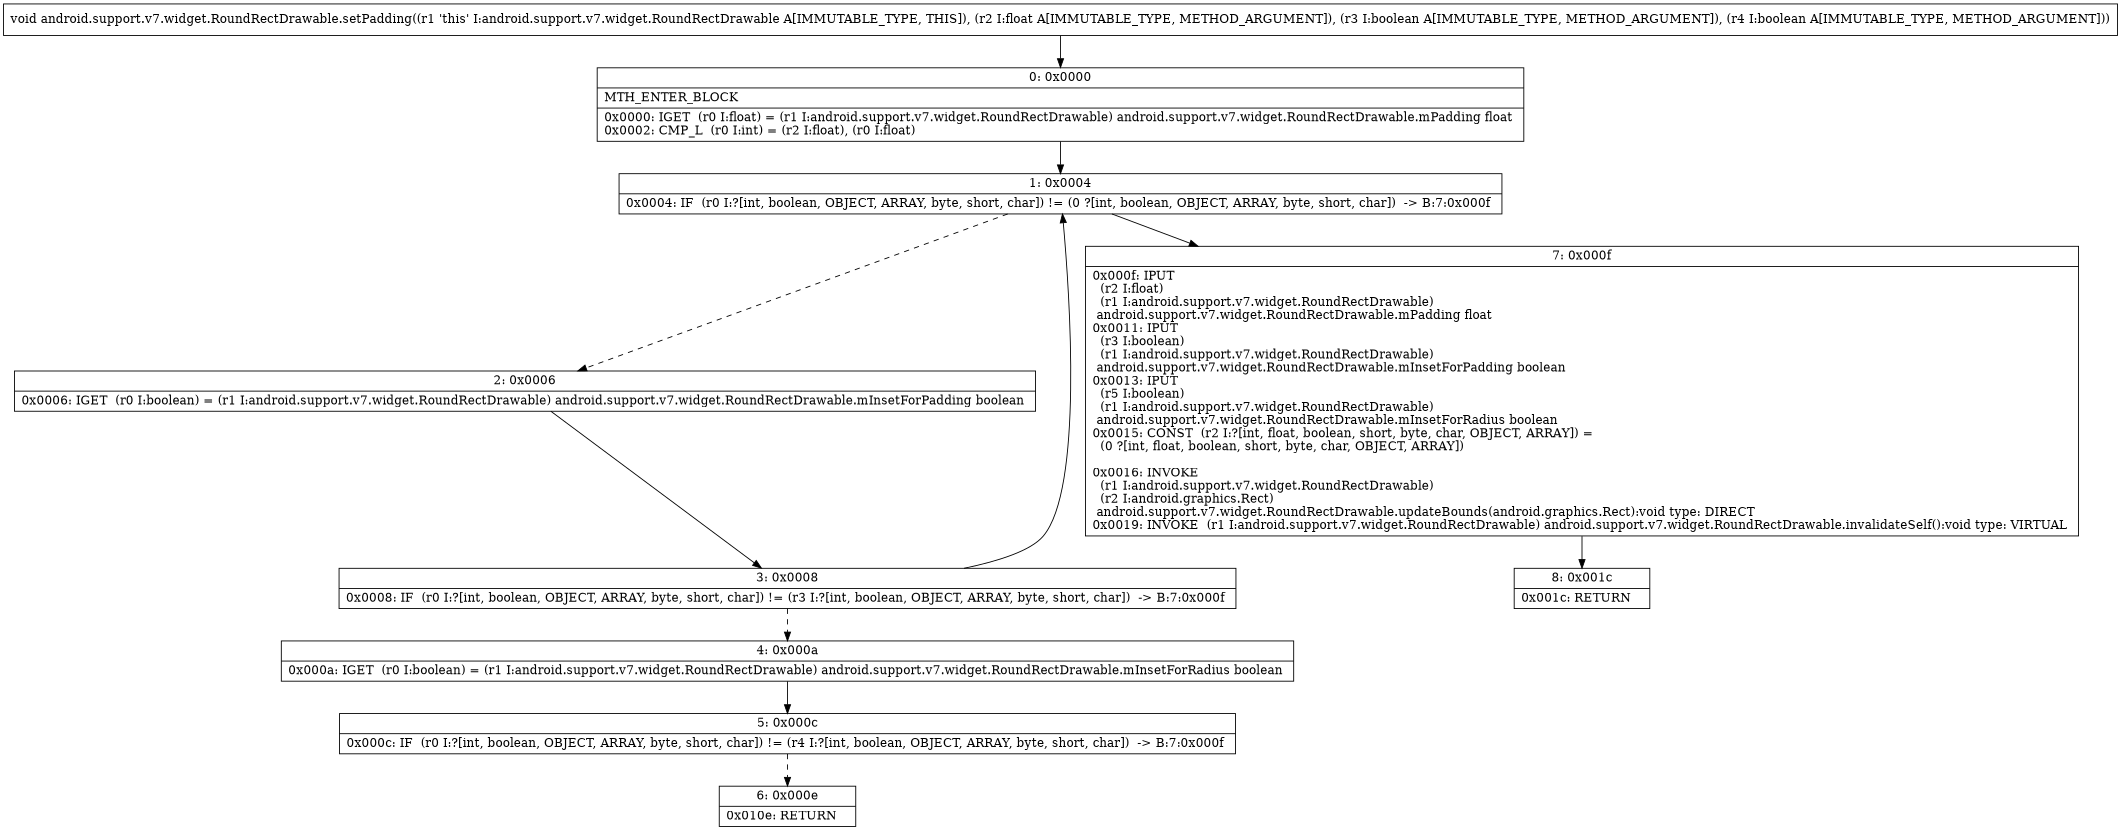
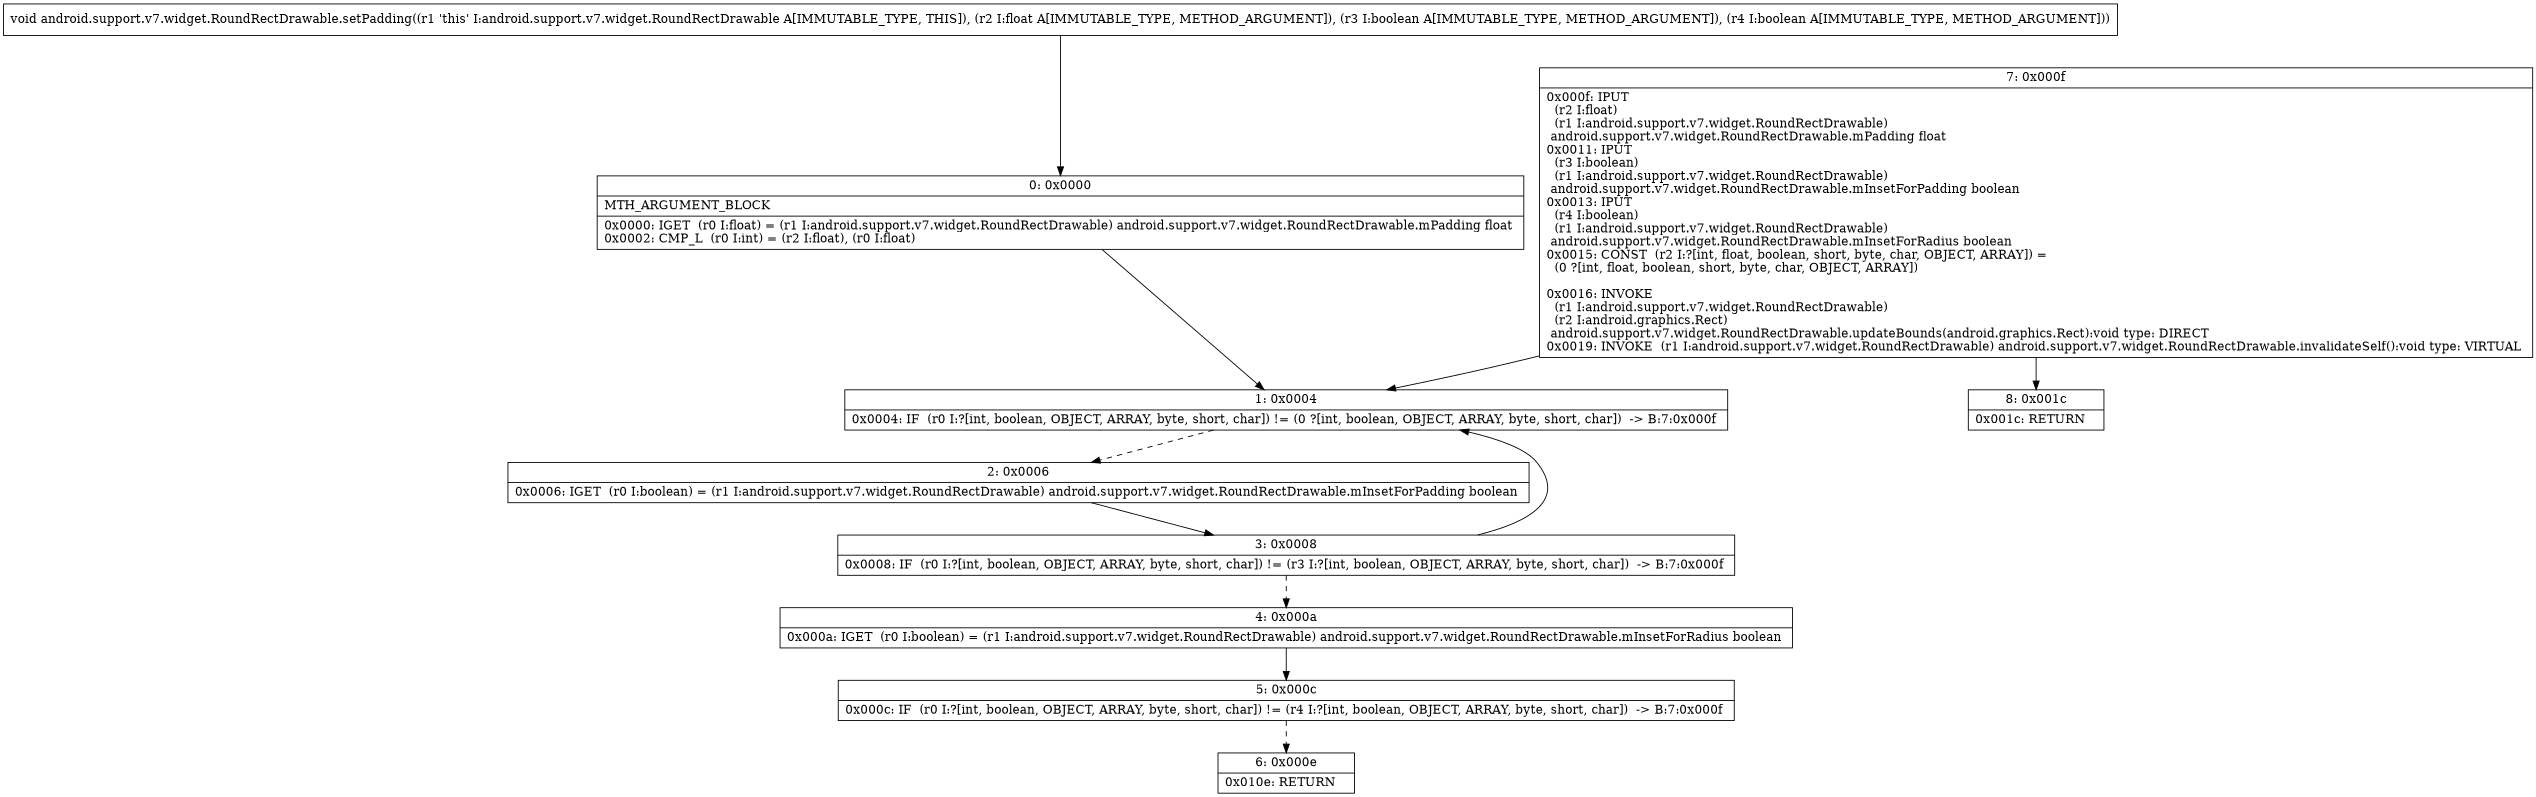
  digraph {
    node [shape=record]
-   n1 [label="{0\:\ 0x0000|MTH_ENTER_BLOCK\l|0x0000: IGET  (r0 I:float) = (r1 I:android.support.v7.widget.RoundRectDrawable) android.support.v7.widget.RoundRectDrawable.mPadding float \l0x0002: CMP_L  (r0 I:int) = (r2 I:float), (r0 I:float) \l}"]
+   n1 [label="{0\:\ 0x0000|MTH_ARGUMENT_BLOCK\l|0x0000: IGET  (r0 I:float) = (r1 I:android.support.v7.widget.RoundRectDrawable) android.support.v7.widget.RoundRectDrawable.mPadding float \l0x0002: CMP_L  (r0 I:int) = (r2 I:float), (r0 I:float) \l}"]
    n2 [label="{1\:\ 0x0004|0x0004: IF  (r0 I:?[int, boolean, OBJECT, ARRAY, byte, short, char]) != (0 ?[int, boolean, OBJECT, ARRAY, byte, short, char])  \-\> B:7:0x000f \l}"]
    n3 [label="{2\:\ 0x0006|0x0006: IGET  (r0 I:boolean) = (r1 I:android.support.v7.widget.RoundRectDrawable) android.support.v7.widget.RoundRectDrawable.mInsetForPadding boolean \l}"]
-   n4 [label="{7\:\ 0x000f|0x000f: IPUT  \l  (r2 I:float)\l  (r1 I:android.support.v7.widget.RoundRectDrawable)\l android.support.v7.widget.RoundRectDrawable.mPadding float \l0x0011: IPUT  \l  (r3 I:boolean)\l  (r1 I:android.support.v7.widget.RoundRectDrawable)\l android.support.v7.widget.RoundRectDrawable.mInsetForPadding boolean \l0x0013: IPUT  \l  (r5 I:boolean)\l  (r1 I:android.support.v7.widget.RoundRectDrawable)\l android.support.v7.widget.RoundRectDrawable.mInsetForRadius boolean \l0x0015: CONST  (r2 I:?[int, float, boolean, short, byte, char, OBJECT, ARRAY]) = \l  (0 ?[int, float, boolean, short, byte, char, OBJECT, ARRAY])\l \l0x0016: INVOKE  \l  (r1 I:android.support.v7.widget.RoundRectDrawable)\l  (r2 I:android.graphics.Rect)\l android.support.v7.widget.RoundRectDrawable.updateBounds(android.graphics.Rect):void type: DIRECT \l0x0019: INVOKE  (r1 I:android.support.v7.widget.RoundRectDrawable) android.support.v7.widget.RoundRectDrawable.invalidateSelf():void type: VIRTUAL \l}"]
+   n4 [label="{7\:\ 0x000f|0x000f: IPUT  \l  (r2 I:float)\l  (r1 I:android.support.v7.widget.RoundRectDrawable)\l android.support.v7.widget.RoundRectDrawable.mPadding float \l0x0011: IPUT  \l  (r3 I:boolean)\l  (r1 I:android.support.v7.widget.RoundRectDrawable)\l android.support.v7.widget.RoundRectDrawable.mInsetForPadding boolean \l0x0013: IPUT  \l  (r4 I:boolean)\l  (r1 I:android.support.v7.widget.RoundRectDrawable)\l android.support.v7.widget.RoundRectDrawable.mInsetForRadius boolean \l0x0015: CONST  (r2 I:?[int, float, boolean, short, byte, char, OBJECT, ARRAY]) = \l  (0 ?[int, float, boolean, short, byte, char, OBJECT, ARRAY])\l \l0x0016: INVOKE  \l  (r1 I:android.support.v7.widget.RoundRectDrawable)\l  (r2 I:android.graphics.Rect)\l android.support.v7.widget.RoundRectDrawable.updateBounds(android.graphics.Rect):void type: DIRECT \l0x0019: INVOKE  (r1 I:android.support.v7.widget.RoundRectDrawable) android.support.v7.widget.RoundRectDrawable.invalidateSelf():void type: VIRTUAL \l}"]
    n5 [label="{3\:\ 0x0008|0x0008: IF  (r0 I:?[int, boolean, OBJECT, ARRAY, byte, short, char]) != (r3 I:?[int, boolean, OBJECT, ARRAY, byte, short, char])  \-\> B:7:0x000f \l}"]
    n6 [label="{8\:\ 0x001c|0x001c: RETURN   \l}"]
    n7 [label="{4\:\ 0x000a|0x000a: IGET  (r0 I:boolean) = (r1 I:android.support.v7.widget.RoundRectDrawable) android.support.v7.widget.RoundRectDrawable.mInsetForRadius boolean \l}"]
    n8 [label="{5\:\ 0x000c|0x000c: IF  (r0 I:?[int, boolean, OBJECT, ARRAY, byte, short, char]) != (r4 I:?[int, boolean, OBJECT, ARRAY, byte, short, char])  \-\> B:7:0x000f \l}"]
    n9 [label="{6\:\ 0x000e|0x010e: RETURN   \l}"]
    n10 [label="{void android.support.v7.widget.RoundRectDrawable.setPadding((r1 'this' I:android.support.v7.widget.RoundRectDrawable A[IMMUTABLE_TYPE, THIS]), (r2 I:float A[IMMUTABLE_TYPE, METHOD_ARGUMENT]), (r3 I:boolean A[IMMUTABLE_TYPE, METHOD_ARGUMENT]), (r4 I:boolean A[IMMUTABLE_TYPE, METHOD_ARGUMENT])) }"]
    n1 -> n2
    n2 -> n3 [style=dashed]
-   n2 -> n4
+   n4 -> n2
    n3 -> n5
    n4 -> n6
    n5 -> n2
    n5 -> n7 [style=dashed]
    n7 -> n8
    n8 -> n9 [style=dashed]
    n10 -> n1
  }
